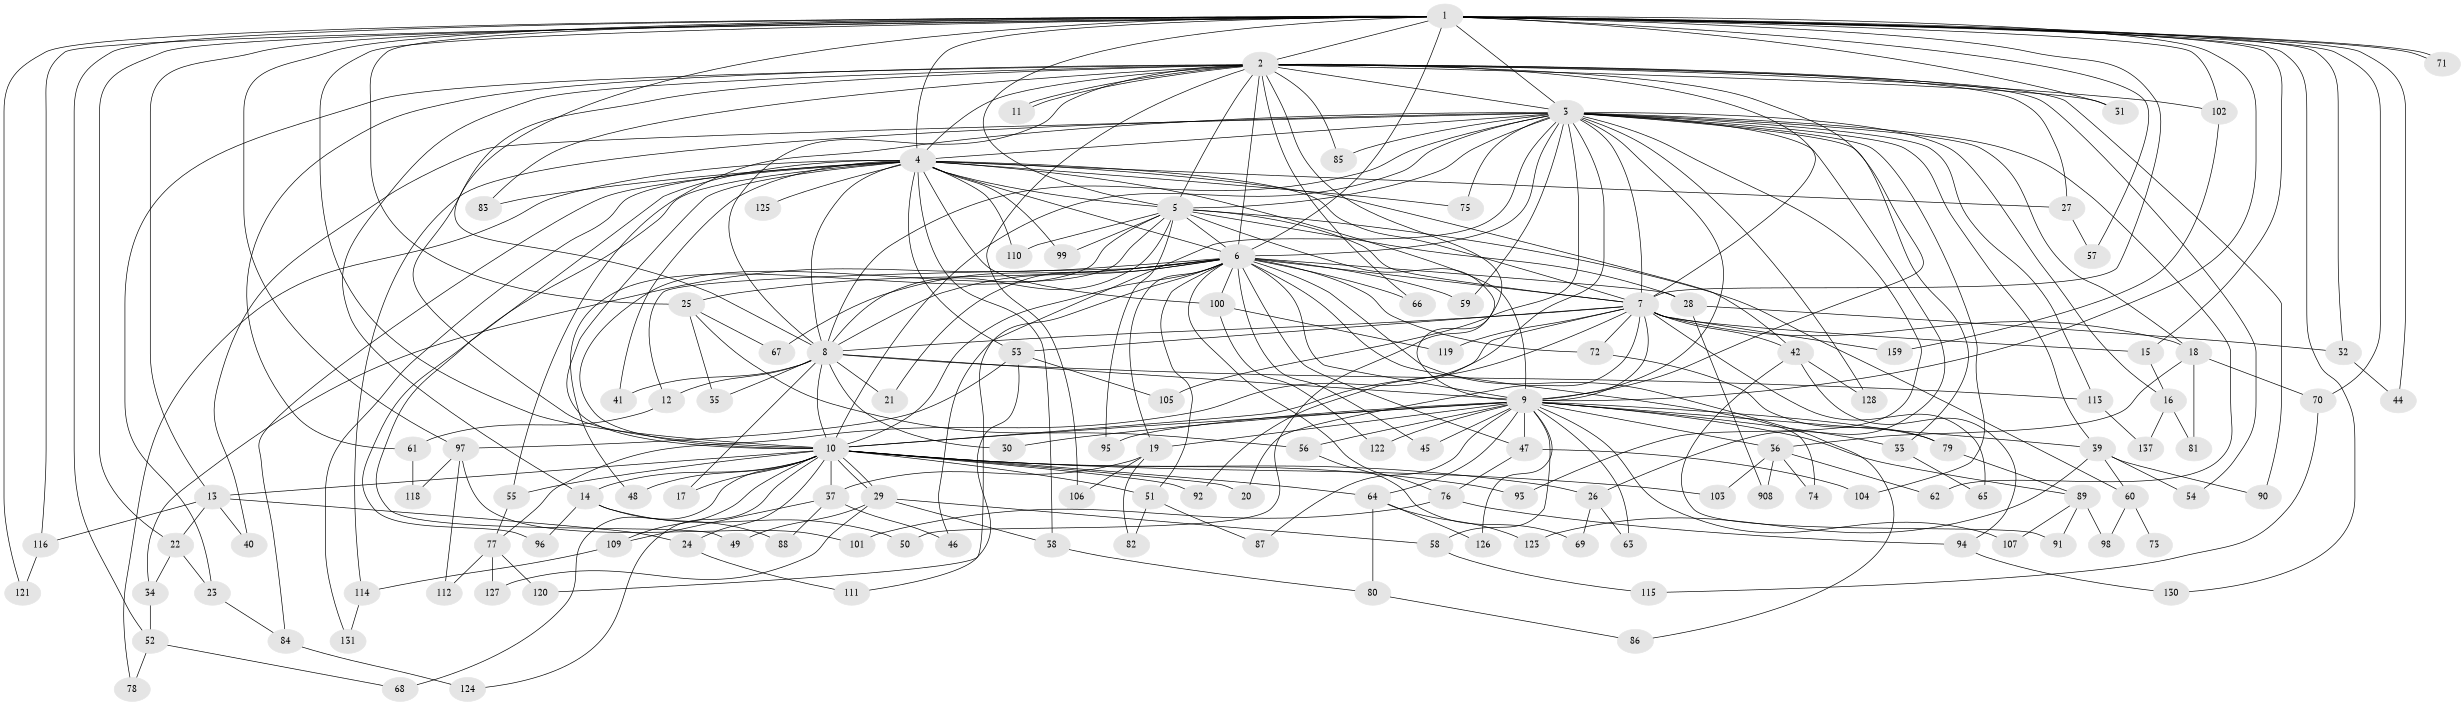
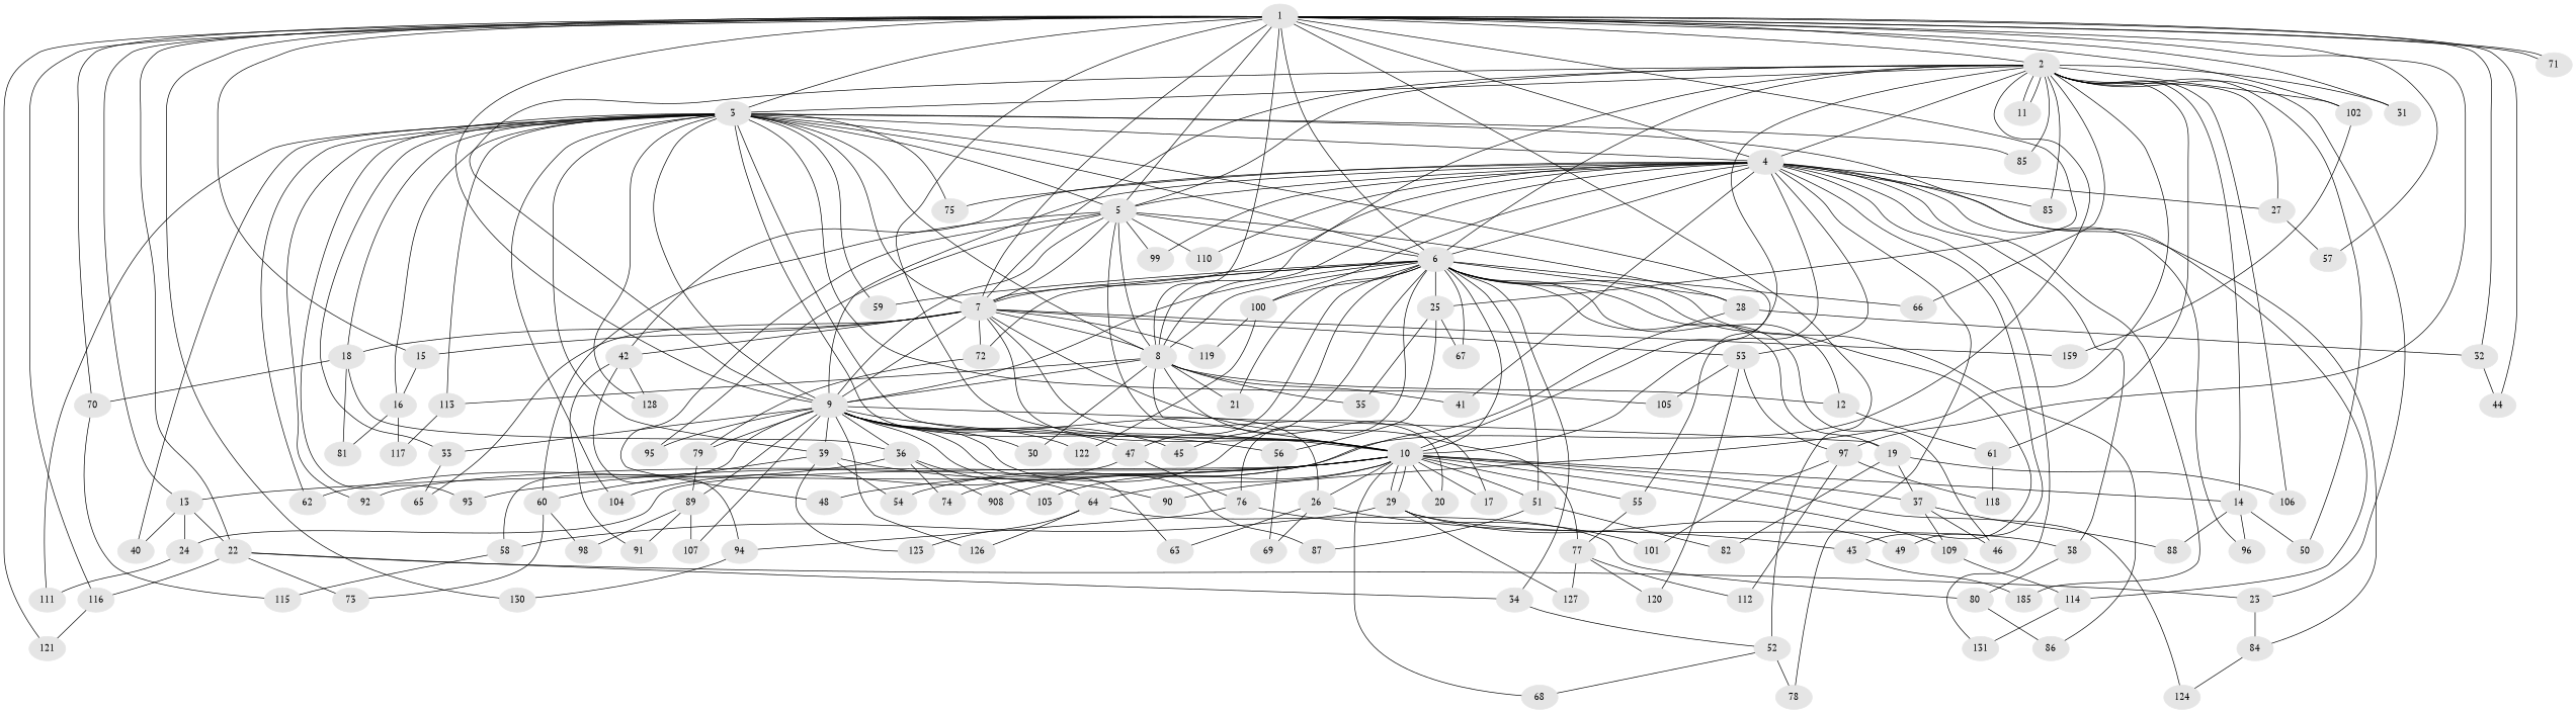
  graph {
    fontname="PT Serif"
    node [color=gray90 fontname="PT Serif" style=filled]
    edge [fontname="PT Serif"]
    1
    2
    3
    4
    5
    6
    7
    8
    9
    10
    13
    15
    22
    25
    31
    32
    44
    52
    57
    70
    71
    97
    102
    116
    121
    130
    11
    14
    23
    27
    50
    54
    61
    66
    83
    85
    90
    106
    16
    18
    26
    33
    39
    40
    55
    59
    62
    75
    92
    93
    104
    105
    111
    113
    114
    128
    38
    41
    42
    49
    53
    78
    84
    96
    99
    100
    110
-   125
+   125 [label=185]
    131
    28
    48
    60
    95
    12
    19
    21
    34
+   43
    45
    46
    47
    51
    67
    72
    74
    76
    86
    20
    65
    77
    119
    n92 [label=159]
    17
    30
    35
    36
    56
    58
    63
    64
    79
    87
    89
    107
    122
    126
    24
    29
    37
    68
    103
    109
    124
    73
    115
    118
    101
    112
    88
    81
-   117 [label=137]
+   117
    69
    123
    80
    91
    94
    120
    n128 [label=908]
    98
    82
    127
    1 -- 2
    1 -- 3
    1 -- 4
    1 -- 5
    1 -- 6
    1 -- 7
    1 -- 8
    1 -- 9
    1 -- 10
    1 -- 13
    1 -- 15
    1 -- 22
    1 -- 25
    1 -- 31
    1 -- 32
    1 -- 44
    1 -- 52
    1 -- 57
    1 -- 70
    1 -- 71
    1 -- 71
    1 -- 97
    1 -- 102
    1 -- 116
    1 -- 121
    1 -- 130
    2 -- 3
    2 -- 4
    2 -- 5
    2 -- 6
    2 -- 7
    2 -- 8
    2 -- 9
    2 -- 10
    2 -- 31
    2 -- 102
    2 -- 11
    2 -- 11
    2 -- 14
    2 -- 23
    2 -- 27
    2 -- 50
    2 -- 54
    2 -- 61
    2 -- 66
    2 -- 83
    2 -- 85
    2 -- 90
    2 -- 106
    3 -- 4
    3 -- 5
    3 -- 6
    3 -- 7
    3 -- 8
    3 -- 9
    3 -- 10
    3 -- 85
    3 -- 16
    3 -- 18
    3 -- 26
    3 -- 33
    3 -- 39
    3 -- 40
    3 -- 55
    3 -- 59
    3 -- 62
    3 -- 75
    3 -- 92
    3 -- 93
    3 -- 104
    3 -- 105
    3 -- 111
    3 -- 113
    3 -- 114
    3 -- 128
    4 -- 5
    4 -- 6
    4 -- 7
    4 -- 8
    4 -- 9
    4 -- 10
    4 -- 27
    4 -- 83
    4 -- 75
    4 -- 38
    4 -- 41
    4 -- 42
    4 -- 49
    4 -- 53
    4 -- 78
    4 -- 84
    4 -- 96
    4 -- 99
    4 -- 100
    4 -- 110
    4 -- 125
    4 -- 131
    5 -- 6
    5 -- 7
    5 -- 8
    5 -- 9
    5 -- 10
    5 -- 99
    5 -- 110
    5 -- 28
    5 -- 48
    5 -- 60
    5 -- 95
    6 -- 7
    6 -- 8
    6 -- 9
    6 -- 10
    6 -- 25
    6 -- 66
    6 -- 59
    6 -- 100
    6 -- 28
    6 -- 12
    6 -- 19
    6 -- 21
    6 -- 34
+   6 -- 43
    6 -- 45
    6 -- 46
    6 -- 47
    6 -- 51
    6 -- 67
    6 -- 72
    6 -- 74
    6 -- 76
    6 -- 86
    7 -- 8
    7 -- 9
    7 -- 10
    7 -- 15
    7 -- 18
    7 -- 42
    7 -- 53
    7 -- 72
    7 -- 20
    7 -- 65
    7 -- 77
    7 -- 119
    7 -- n92
    8 -- 9
    8 -- 10
    8 -- 113
    8 -- 41
    8 -- 12
    8 -- 21
    8 -- 17
    8 -- 30
    8 -- 35
    9 -- 10
    9 -- 33
    9 -- 39
    9 -- 95
    9 -- 19
    9 -- 45
    9 -- 47
    9 -- 30
    9 -- 36
    9 -- 56
    9 -- 58
    9 -- 63
    9 -- 64
    9 -- 79
    9 -- 87
    9 -- 89
    9 -- 107
    9 -- 122
    9 -- 126
    10 -- 13
    10 -- 14
    10 -- 26
    10 -- 55
    10 -- 92
    10 -- 93
    10 -- 48
    10 -- 51
    10 -- 20
    10 -- 17
    10 -- 64
    10 -- 24
    10 -- 29
    10 -- 29
    10 -- 37
    10 -- 68
    10 -- 103
    10 -- 109
    10 -- 124
    13 -- 22
-   13 -- 116
+   22 -- 116
    13 -- 40
    13 -- 24
    15 -- 16
    22 -- 23
    22 -- 34
+   22 -- 73
    25 -- 67
    25 -- 35
    25 -- 56
    32 -- 44
    52 -- 78
    52 -- 68
    70 -- 115
    97 -- 118
    97 -- 101
    97 -- 112
    102 -- n92
    116 -- 121
    14 -- 50
    14 -- 96
    14 -- 88
    23 -- 84
    27 -- 57
    61 -- 118
    16 -- 81
    16 -- 117
    18 -- 70
    18 -- 36
    18 -- 81
+   26 -- 43
    26 -- 63
    26 -- 69
    33 -- 65
    39 -- 54
    39 -- 90
    39 -- 60
    39 -- 123
    55 -- 77
    113 -- 117
    114 -- 131
    38 -- 80
    42 -- 128
    42 -- 91
    42 -- 94
    53 -- 97
    53 -- 105
    53 -- 120
    84 -- 124
    100 -- 119
    100 -- 122
    28 -- 32
    28 -- n128
    60 -- 73
    60 -- 98
    12 -- 61
    19 -- 106
    19 -- 37
    19 -- 82
    34 -- 52
+   43 -- 125
    47 -- 104
    47 -- 76
    51 -- 87
    51 -- 82
    72 -- 79
    76 -- 101
    76 -- 94
    77 -- 112
    77 -- 120
    77 -- 127
    36 -- 62
    36 -- 74
    36 -- 103
    36 -- n128
    56 -- 69
    58 -- 115
    64 -- 126
    64 -- 123
    64 -- 80
    79 -- 89
    89 -- 107
    89 -- 91
    89 -- 98
    24 -- 111
    29 -- 38
    29 -- 49
    29 -- 58
    29 -- 127
    37 -- 46
    37 -- 109
    37 -- 88
    109 -- 114
    80 -- 86
    94 -- 130
  }
